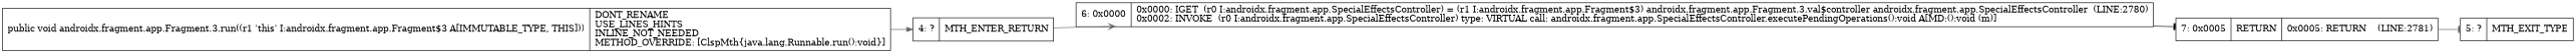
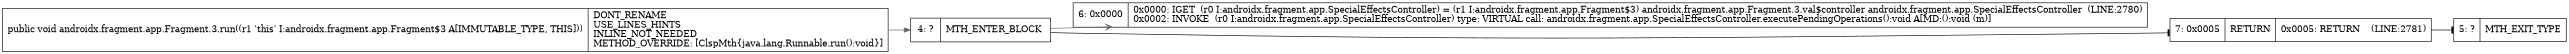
  digraph {
    rankdir=LR
    node [shape=record]
    edge [arrowhead=tee color=gray40]
-   n1 [label="{4\:\ ?|MTH_ENTER_RETURN\l}"]
+   n1 [label="{4\:\ ?|MTH_ENTER_BLOCK\l}"]
    n2 [label="{6\:\ 0x0000|0x0000: IGET  (r0 I:androidx.fragment.app.SpecialEffectsController) = (r1 I:androidx.fragment.app.Fragment$3) androidx.fragment.app.Fragment.3.val$controller androidx.fragment.app.SpecialEffectsController  (LINE:2780)\l0x0002: INVOKE  (r0 I:androidx.fragment.app.SpecialEffectsController) type: VIRTUAL call: androidx.fragment.app.SpecialEffectsController.executePendingOperations():void A[MD:():void (m)]\l}"]
    n3 [label="{7\:\ 0x0005|RETURN\l|0x0005: RETURN    (LINE:2781)\l}"]
    n4 [label="{5\:\ ?|MTH_EXIT_TYPE\l}"]
    n5 [label="{public void androidx.fragment.app.Fragment.3.run((r1 'this' I:androidx.fragment.app.Fragment$3 A[IMMUTABLE_TYPE, THIS]))  | DONT_RENAME\lUSE_LINES_HINTS\lINLINE_NOT_NEEDED\lMETHOD_OVERRIDE: [ClspMth\{java.lang.Runnable.run():void\}]\l}"]
    n1 -> n2 [arrowhead=vee]
-   n2 -> n3 [color=black]
-   n3 -> n4
+   n1 -> n3 [color=black]
+   n3 -> n4 [color=black]
    n5 -> n1 [arrowhead=normal]
  }
